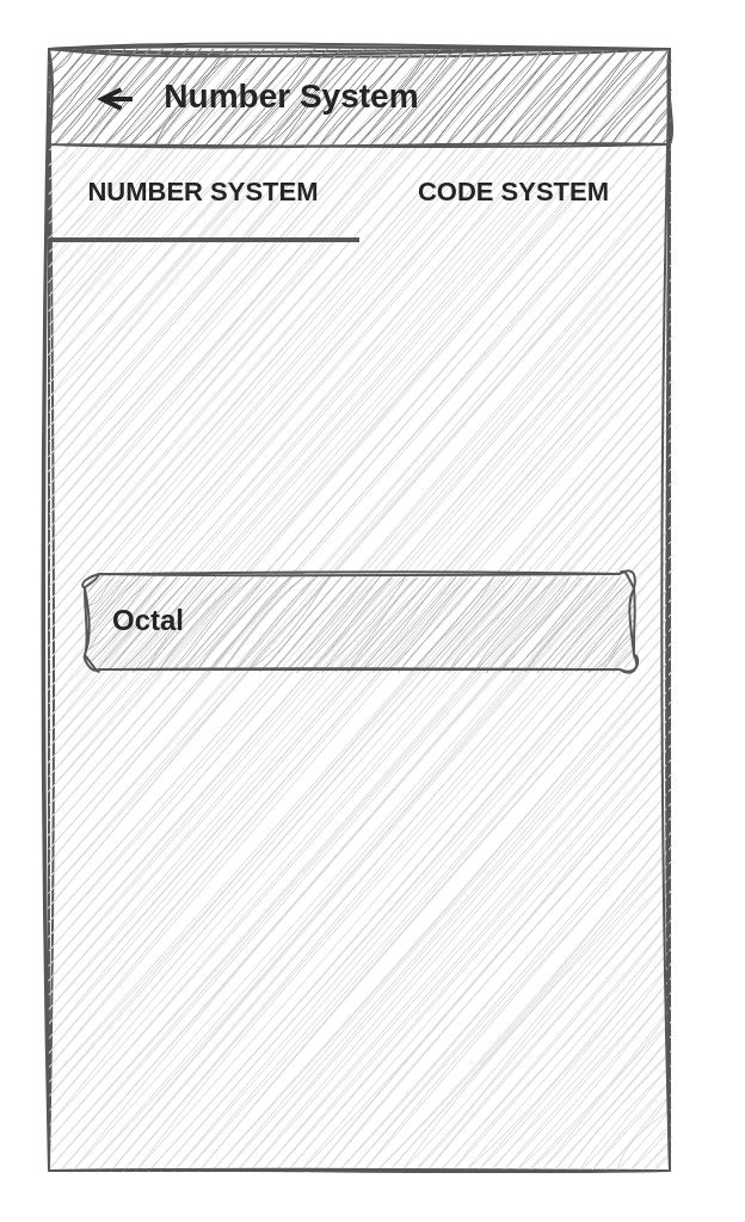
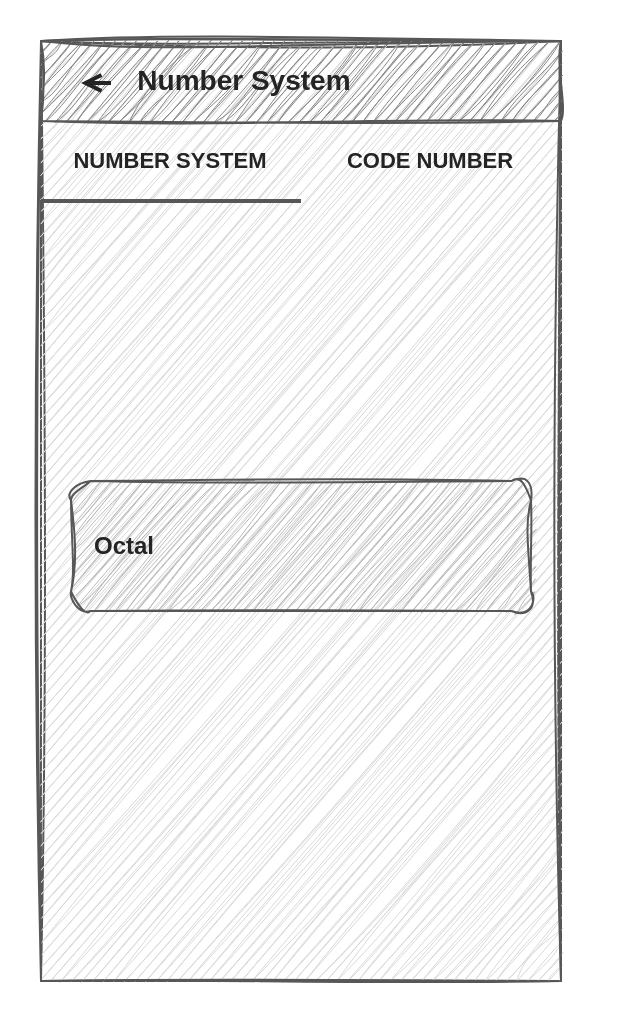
  <mxCell id="0" />
  <mxCell id="1" parent="0" />
  <mxCell id="2" value="" style="group" vertex="1" connectable="0" parent="1"><mxGeometry x="20" y="20" width="270" height="470" as="geometry" /></mxCell>
  <mxCell id="3" value="" style="group" vertex="1" connectable="0" parent="2"><mxGeometry width="270" height="470" as="geometry" /></mxCell>
  <mxCell id="4" value="" style="rounded=0;whiteSpace=wrap;html=1;sketch=1;curveFitting=1;jiggle=2;fillColor=default;strokeColor=#575757;" vertex="1" parent="3"><mxGeometry width="260" height="470" as="geometry" /></mxCell>
  <mxCell id="5" value="" style="rounded=0;whiteSpace=wrap;html=1;fillColor=#D9D9D9;strokeColor=#575757;sketch=1;curveFitting=1;jiggle=2;" vertex="1" parent="3"><mxGeometry width="260" height="470" as="geometry" /></mxCell>
  <mxCell id="6" value="&amp;nbsp; &amp;nbsp; &amp;nbsp; &amp;nbsp; &amp;nbsp; &amp;nbsp; Number System" style="text;strokeColor=#575757;align=left;fillColor=#878787;html=1;verticalAlign=middle;whiteSpace=wrap;rounded=0;fontStyle=1;fontSize=14;shadow=0;sketch=1;curveFitting=1;jiggle=2;fontFamily=Helvetica;fontColor=#242424;" vertex="1" parent="3"><mxGeometry width="260" height="40" as="geometry" /></mxCell>
  <mxCell id="7" value="" style="edgeStyle=none;orthogonalLoop=1;jettySize=auto;html=1;rounded=1;strokeWidth=2;endArrow=open;endFill=0;strokeColor=#242424;" edge="1" parent="3"><mxGeometry width="80" relative="1" as="geometry"><mxPoint x="35" y="21" as="sourcePoint" /><mxPoint x="20" y="21" as="targetPoint" /><Array as="points" /></mxGeometry></mxCell>
  <mxCell id="8" value="NUMBER SYSTEM" style="text;strokeColor=none;align=center;fillColor=none;html=1;verticalAlign=middle;whiteSpace=wrap;rounded=0;fontStyle=1;fontSize=11;shadow=0;sketch=1;curveFitting=1;jiggle=2;fontFamily=Helvetica;fontColor=#242424;" vertex="1" parent="3"><mxGeometry y="40" width="130" height="40" as="geometry" /></mxCell>
- <mxCell id="9" value="CODE SYSTEM" style="text;strokeColor=none;align=center;fillColor=none;html=1;verticalAlign=middle;whiteSpace=wrap;rounded=0;fontStyle=1;fontSize=11;shadow=0;sketch=1;curveFitting=1;jiggle=2;fontFamily=Helvetica;fontColor=#242424;" vertex="1" parent="3"><mxGeometry x="130" y="40" width="130" height="40" as="geometry" /></mxCell>
+ <mxCell id="9" value="CODE NUMBER" style="text;strokeColor=none;align=center;fillColor=none;html=1;verticalAlign=middle;whiteSpace=wrap;rounded=0;fontStyle=1;fontSize=11;shadow=0;sketch=1;curveFitting=1;jiggle=2;fontFamily=Helvetica;fontColor=#242424;" vertex="1" parent="3"><mxGeometry x="130" y="40" width="130" height="40" as="geometry" /></mxCell>
  <mxCell id="10" value="" style="edgeStyle=none;orthogonalLoop=1;jettySize=auto;html=1;rounded=0;exitX=0;exitY=1;exitDx=0;exitDy=0;entryX=0;entryY=1;entryDx=0;entryDy=0;endArrow=none;endFill=0;strokeWidth=2;strokeColor=#575757;" edge="1" parent="3" source="8" target="9"><mxGeometry width="80" relative="1" as="geometry"><mxPoint x="30" y="80" as="sourcePoint" /><mxPoint x="110" y="80" as="targetPoint" /><Array as="points" /></mxGeometry></mxCell>
- <mxCell id="11" value="&amp;nbsp; &amp;nbsp;Octal" style="text;strokeColor=#575757;align=left;fillColor=#BABABA;html=1;verticalAlign=middle;whiteSpace=wrap;rounded=1;fontStyle=1;fontSize=12;shadow=0;sketch=1;curveFitting=1;jiggle=2;fontFamily=Helvetica;fontColor=#242424;" vertex="1" parent="3"><mxGeometry x="15" y="220" width="230" height="40" as="geometry" /></mxCell>
+ <mxCell id="11" value="&amp;nbsp; &amp;nbsp;Octal" style="text;strokeColor=#575757;align=left;fillColor=#BABABA;html=1;verticalAlign=middle;whiteSpace=wrap;rounded=1;fontStyle=1;fontSize=12;shadow=0;sketch=1;curveFitting=1;jiggle=2;fontFamily=Helvetica;fontColor=#242424;" vertex="1" parent="3"><mxGeometry x="15" y="220" width="230" height="65" as="geometry" /></mxCell>
